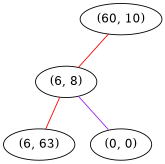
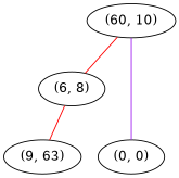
  graph {
    edge [color=red weight=1]
    n1 [label="(60, 10)"]
    "(6, 8)"
-   "(9, 63)" [label="(6, 63)"]
+   "(9, 63)"
    "(0, 0)"
    n1 -- "(6, 8)"
    "(6, 8)" -- "(9, 63)"
-   "(6, 8)" -- "(0, 0)" [color=purple weight=4]
+   n1 -- "(0, 0)" [color=purple weight=4]
  }
